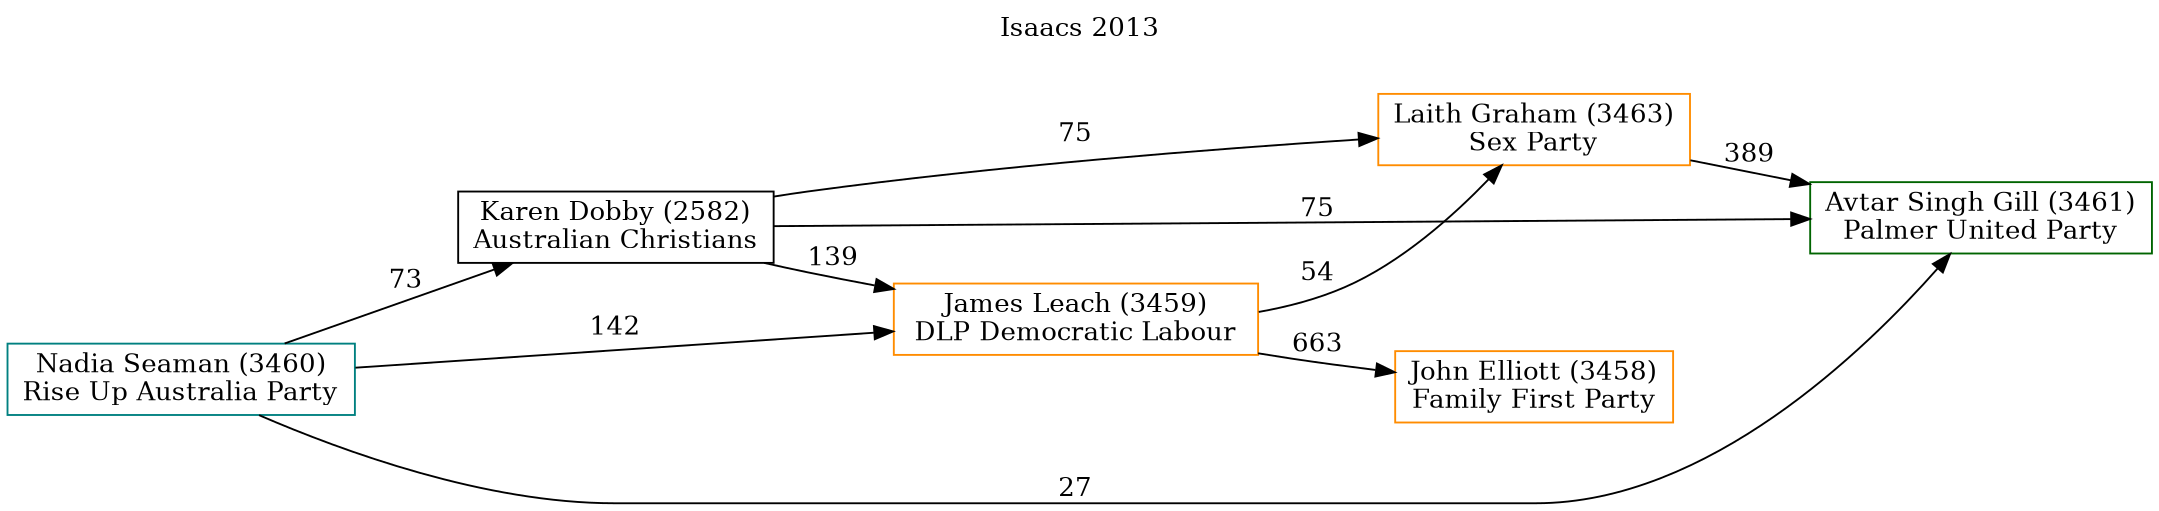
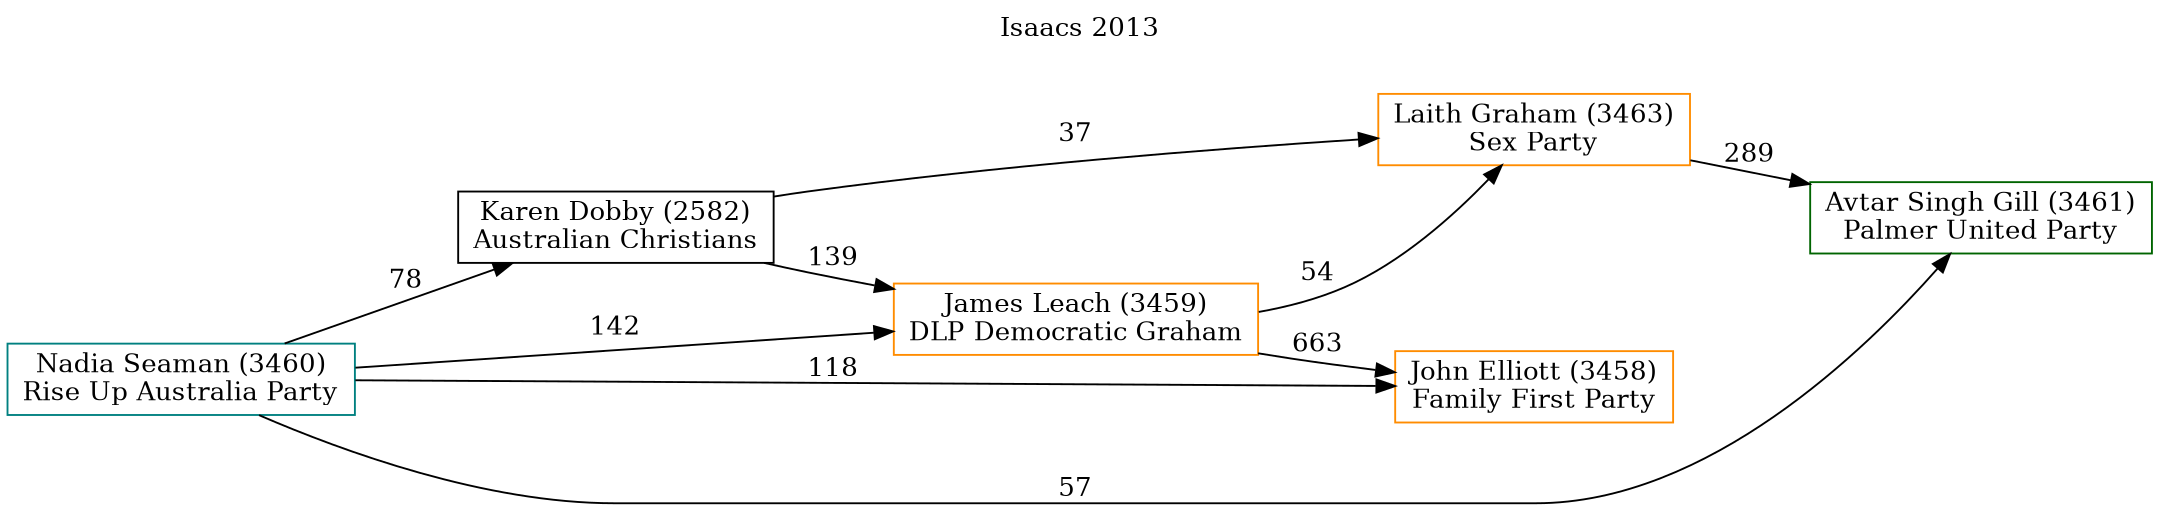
  digraph {
    label="Isaacs 2013"
    labelloc=t
    mclimit=2
    rankdir=LR
    node [color=darkorange shape=box]
    n1 [label="John Elliott (3458)\nFamily First Party"]
    n2 [color=darkgreen label="Avtar Singh Gill (3461)\nPalmer United Party"]
    n3 [label="Laith Graham (3463)\nSex Party"]
-   n4 [label="James Leach (3459)\nDLP Democratic Labour"]
+   n4 [label="James Leach (3459)\nDLP Democratic Graham"]
    n5 [color=black label="Karen Dobby (2582)\nAustralian Christians"]
    n6 [color=teal label="Nadia Seaman (3460)\nRise Up Australia Party"]
-   n3 -> n2 [label=389]
+   n3 -> n2 [label=289]
    n4 -> n1 [label=663]
    n4 -> n3 [label=54]
-   n5 -> n2 [label=75]
-   n5 -> n3 [label=75]
+   n5 -> n3 [label=37]
    n5 -> n4 [label=139]
-   n6 -> n2 [label=27]
+   n6 -> n1 [label=118]
+   n6 -> n2 [label=57]
    n6 -> n4 [label=142]
-   n6 -> n5 [label=73]
+   n6 -> n5 [label=78]
  }
